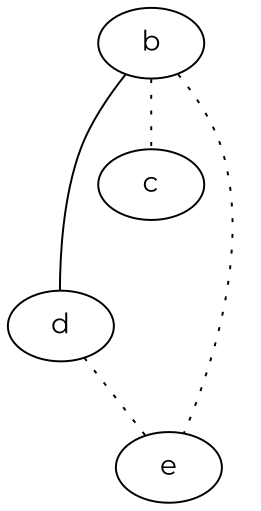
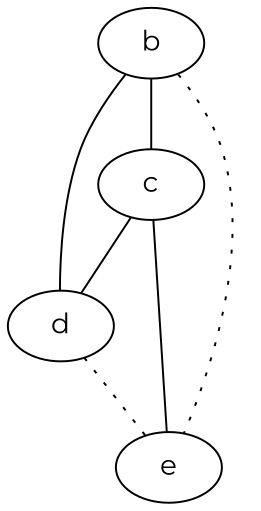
  graph {
    fontname=Montserrat
    node [fontname=Montserrat]
    edge [fontname=Montserrat style=dotted]
    c
    d
    e
    b
+   c -- d [style=""]
+   c -- e [style=""]
    d -- e
-   b -- c
+   b -- c [style=solid]
    b -- d [style=solid]
    b -- e
  }
